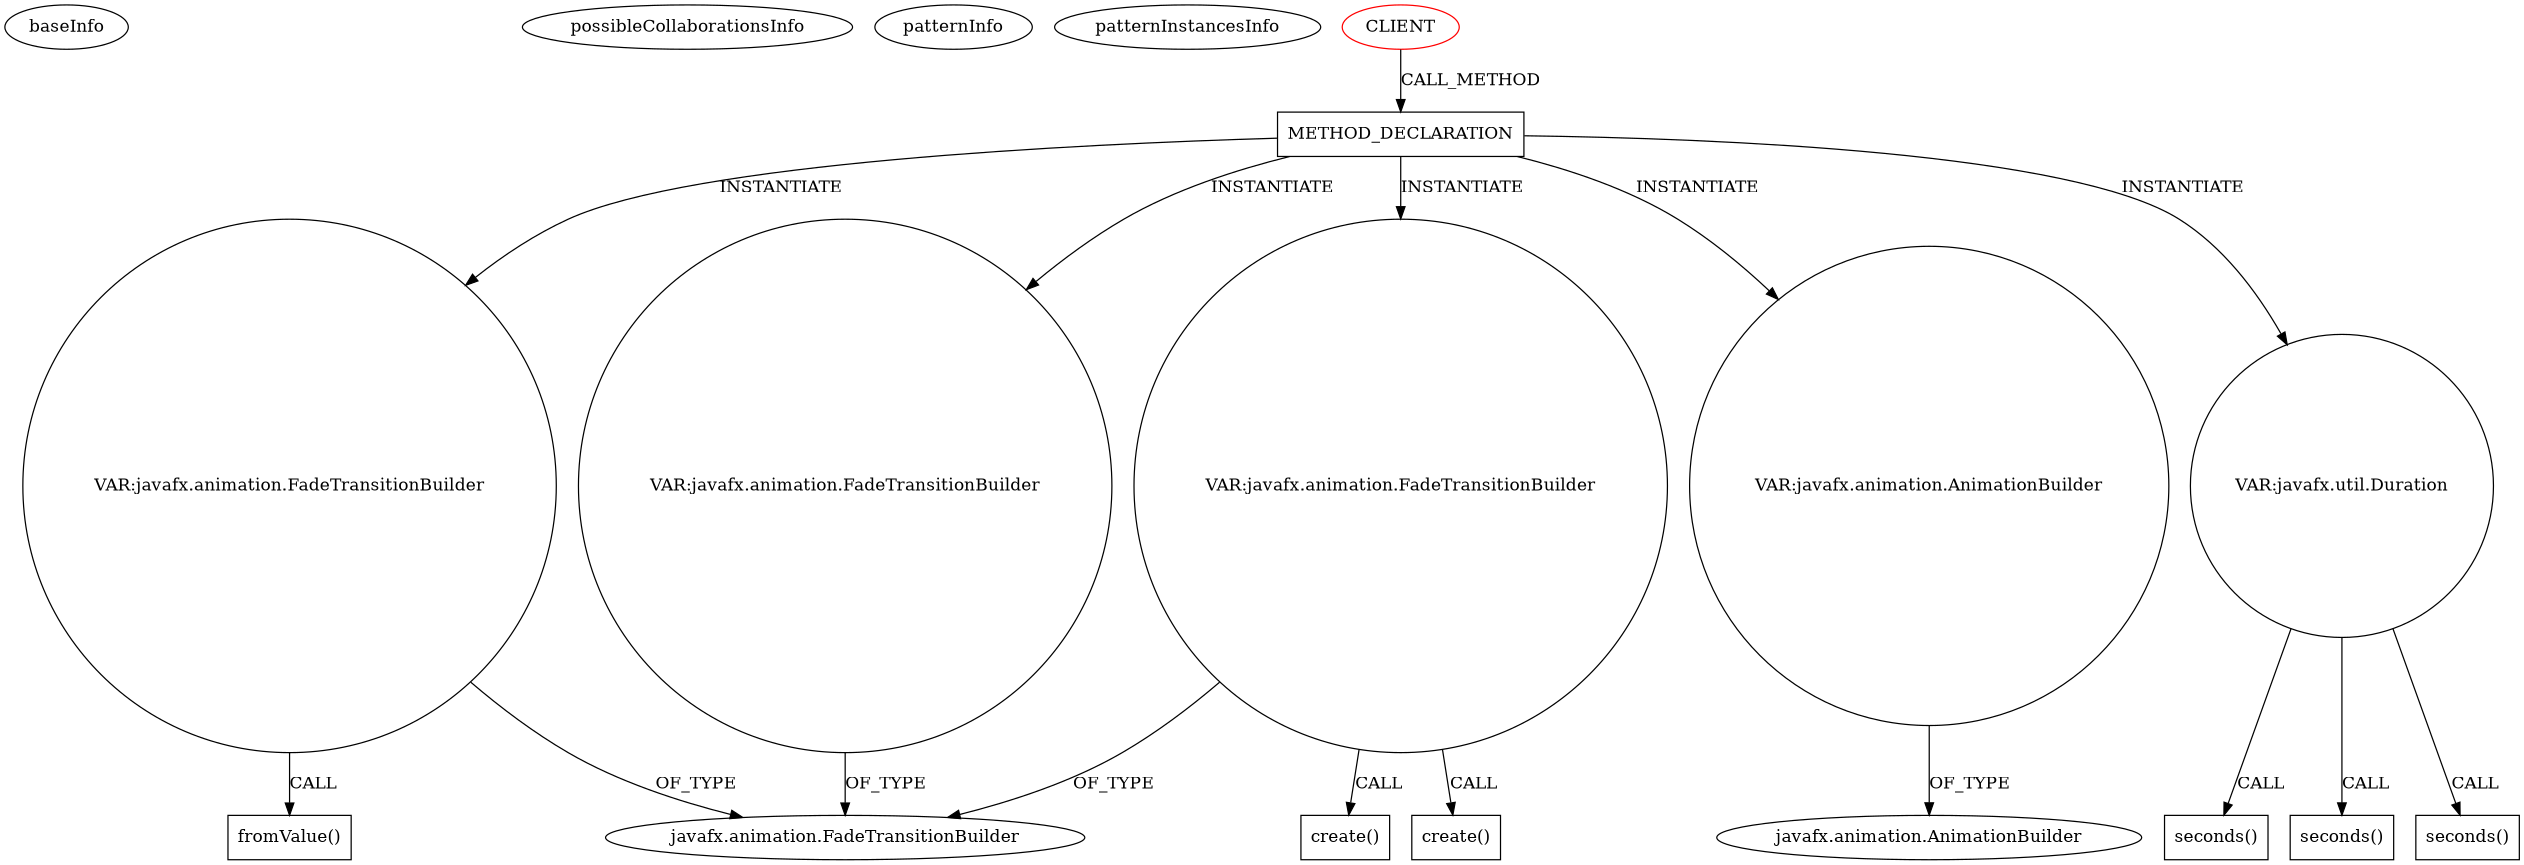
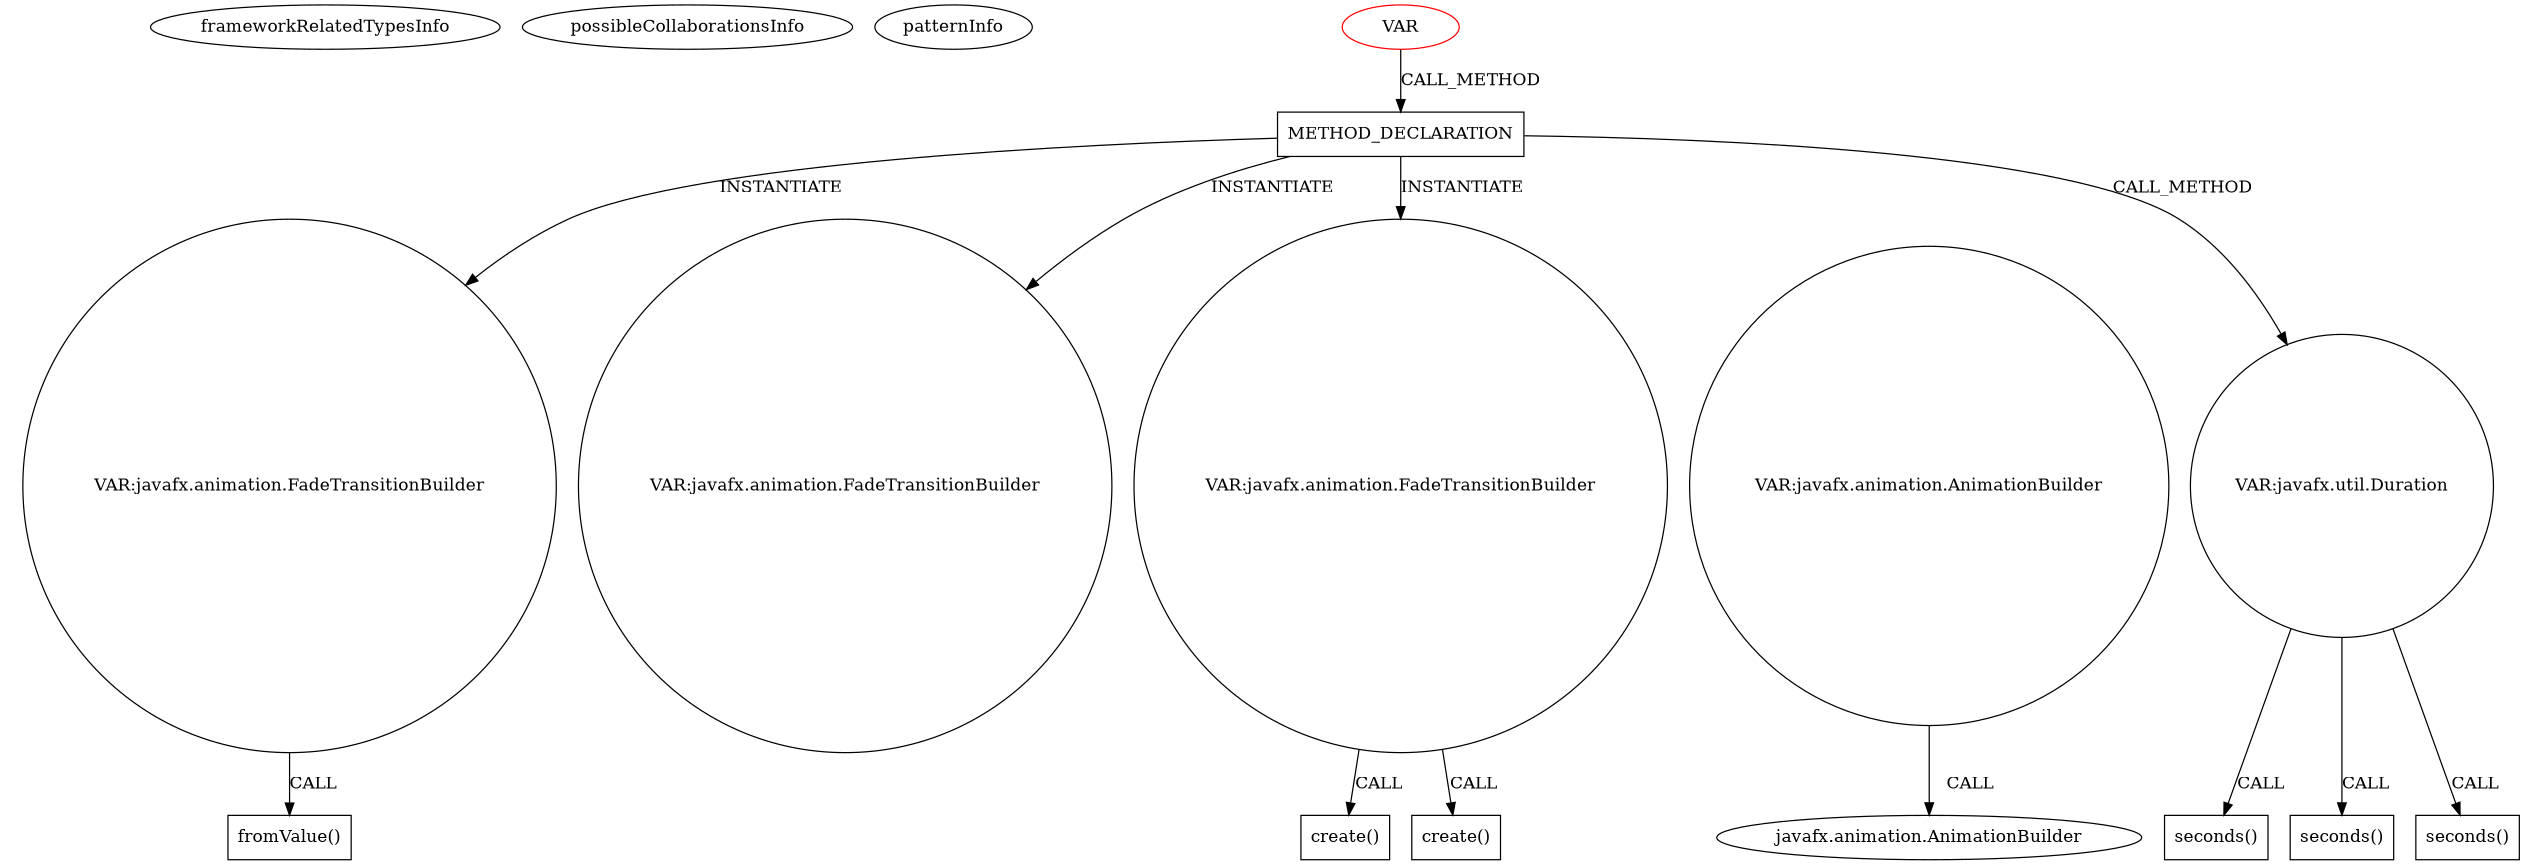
  digraph {
    node [isFrameworkType=false vertexType=INSIDE_CALL]
-   baseInfo [category=pattern graphId=4371 isAnonymous=false possibleRelation=false isFrameworkType="" vertexType=""]
+   frameworkRelatedTypesInfo [isFrameworkType="" vertexType=""]
    possibleCollaborationsInfo [isFrameworkType="" vertexType=""]
    patternInfo [frequency=2.0 patternRootClient=0 isFrameworkType="" vertexType=""]
-   patternInstancesInfo [0="7thwheel-medaka-chan~/7thwheel-medaka-chan/medaka-chan-master/src/seventhwheel/pos/controller/MainController.java~MainController~25" 1="Maxxa-MT-common~/Maxxa-MT-common/MT-common-master/src/cz/commons/example/graphics/branchNode/BranchElementExample.java~BranchElementExample~916" isFrameworkType="" vertexType=""]
-   n6 [label="javafx.animation.FadeTransitionBuilder" vertexType=FRAMEWORK_CLASS_TYPE]
    n7 [label="VAR:javafx.animation.FadeTransitionBuilder" shape=circle vertexType=VARIABLE_EXPRESION]
    n8 [label="fromValue()" shape=box]
    n9 [label=METHOD_DECLARATION shape=box vertexType=CLIENT_METHOD_DECLARATION]
    n10 [label="VAR:javafx.animation.AnimationBuilder" shape=circle vertexType=VARIABLE_EXPRESION]
    n11 [label="VAR:javafx.util.Duration" shape=circle vertexType=VARIABLE_EXPRESION]
    n12 [label="VAR:javafx.animation.FadeTransitionBuilder" shape=circle vertexType=VARIABLE_EXPRESION]
    n13 [label="VAR:javafx.animation.FadeTransitionBuilder" shape=circle vertexType=VARIABLE_EXPRESION]
    n14 [label="javafx.animation.AnimationBuilder" vertexType=FRAMEWORK_CLASS_TYPE]
    n15 [label="seconds()" shape=box]
    n16 [label="seconds()" shape=box]
    n17 [label="seconds()" shape=box]
    n18 [label="create()" shape=box]
    n19 [label="create()" shape=box]
-   n20 [color=red label=CLIENT vertexType=ROOT_CLIENT_CLASS_DECLARATION]
-   n7 -> n6 [label=OF_TYPE]
+   n20 [color=red label=VAR vertexType=ROOT_CLIENT_CLASS_DECLARATION]
    n7 -> n8 [label=CALL]
    n9 -> n7 [label=INSTANTIATE]
-   n9 -> n10 [label=INSTANTIATE]
-   n9 -> n11 [label=INSTANTIATE]
+   n9 -> n11 [label=CALL_METHOD]
    n9 -> n12 [label=INSTANTIATE]
    n9 -> n13 [label=INSTANTIATE]
-   n10 -> n14 [label=OF_TYPE]
+   n10 -> n14 [label=CALL]
    n11 -> n15 [label=CALL]
    n11 -> n16 [label=CALL]
    n11 -> n17 [label=CALL]
-   n12 -> n6 [label=OF_TYPE]
    n12 -> n18 [label=CALL]
    n12 -> n19 [label=CALL]
-   n13 -> n6 [label=OF_TYPE]
    n20 -> n9 [label=CALL_METHOD]
  }
